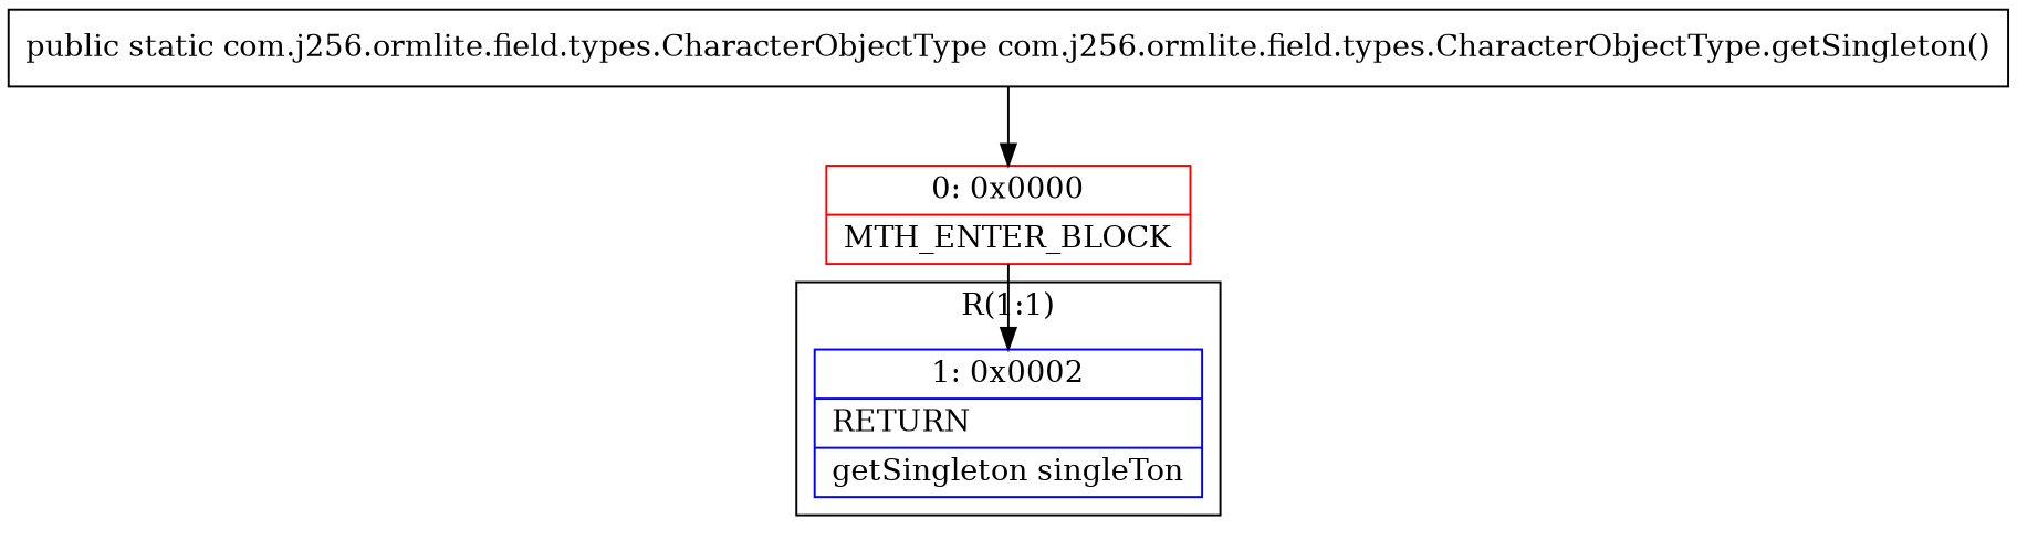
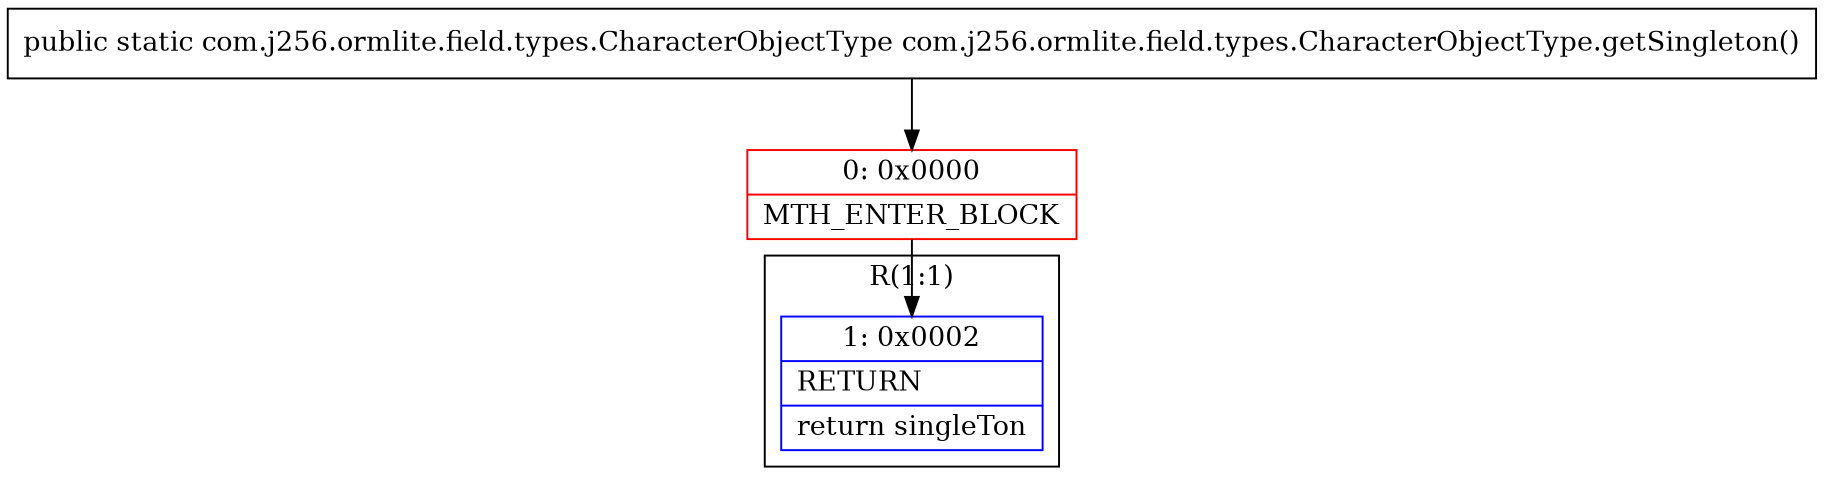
  digraph {
    node [shape=record]
-   n1 [color=blue label="{1\:\ 0x0002|RETURN\l|getSingleton singleTon\l}"]
+   n1 [color=blue label="{1\:\ 0x0002|RETURN\l|return singleTon\l}"]
    n2 [color=red label="{0\:\ 0x0000|MTH_ENTER_BLOCK\l}"]
    n3 [label="{public static com.j256.ormlite.field.types.CharacterObjectType com.j256.ormlite.field.types.CharacterObjectType.getSingleton() }"]
    subgraph cluster_1 {
      label="R(1:1)"
      n1
    }
    n2 -> n1
    n3 -> n2
  }
